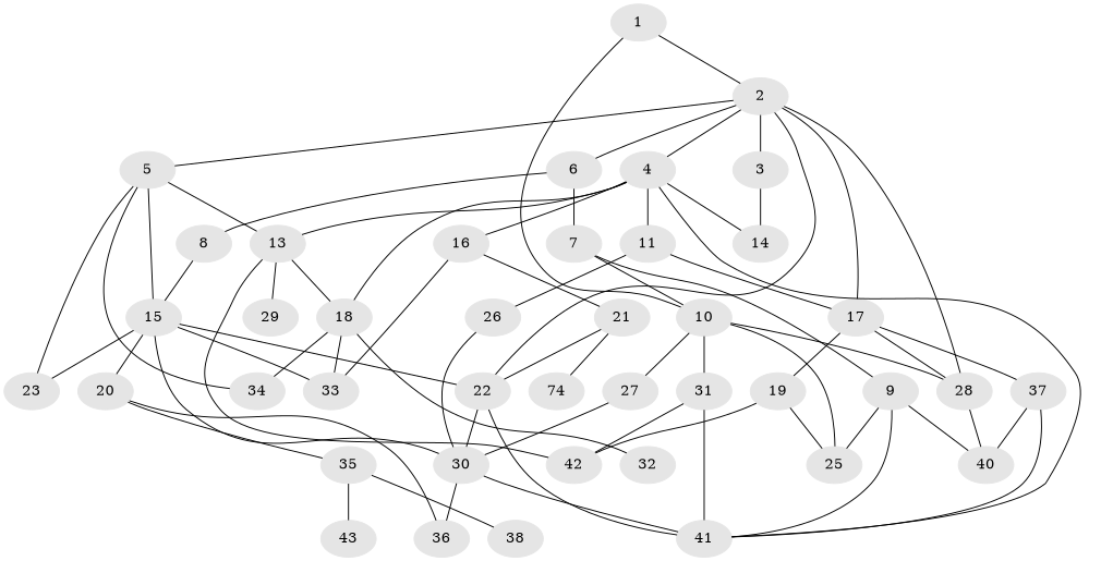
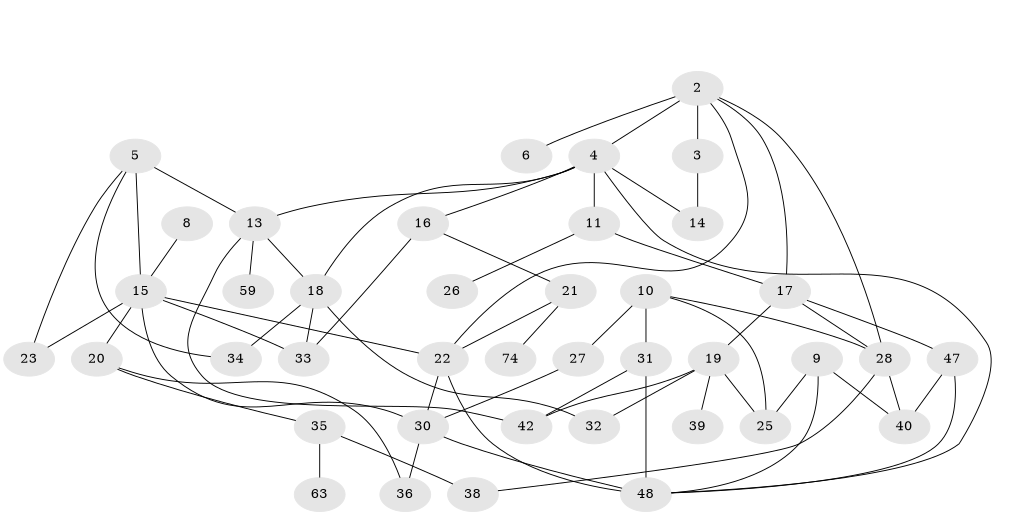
  graph {
    node [color=gray90 style=filled]
    edge [weight=1.0]
-   1
    2
    10
    3
    4
    5
    6
    17
    22
    28
    25
    27
    31
    14
    11
    13
    16
    18
-   41
+   41 [label=48]
    15
    23
    34
-   7
    8
    19
-   37
+   37 [label=47]
    30
    40
    38
    26
-   29
+   29 [label=59]
    42
    33
    21
    32
    20
    9
    35
    36
    n40 [label=74]
-   43
-   1 -- 2
-   1 -- 10
+   39
+   43 [label=63]
    2 -- 3
    2 -- 4
-   2 -- 5
    2 -- 6
    2 -- 17 [weight=2.0]
    2 -- 22
    2 -- 28
    10 -- 28
    10 -- 25
    10 -- 27
    10 -- 31 [weight=2.0]
    3 -- 14
    4 -- 14
    4 -- 11
    4 -- 13
    4 -- 16
    4 -- 18 [weight=2.0]
    4 -- 41
    5 -- 13
    5 -- 15
    5 -- 23
    5 -- 34
-   6 -- 7
-   6 -- 8
    17 -- 28 [weight=2.0]
    17 -- 19
    17 -- 37
    22 -- 41 [weight=2.0]
    22 -- 30 [weight=2.0]
    28 -- 40 [weight=2.0]
+   28 -- 38
    27 -- 30
    31 -- 41
    31 -- 42
    11 -- 17
    11 -- 26
    13 -- 18
    13 -- 29
    13 -- 42
    16 -- 33
    16 -- 21
    18 -- 34
    18 -- 33 [weight=2.0]
    18 -- 32
    15 -- 22
    15 -- 23
    15 -- 30
    15 -- 33
    15 -- 20
-   7 -- 10
-   7 -- 9
    8 -- 15
    19 -- 25
    19 -- 42
+   19 -- 32 [weight=2.0]
+   19 -- 39
    37 -- 41
    37 -- 40
    30 -- 41
    30 -- 36 [weight=2.0]
-   26 -- 30
    21 -- 22
    21 -- n40
    20 -- 35
    20 -- 36
    9 -- 25
    9 -- 41
    9 -- 40
    35 -- 38 [weight=2.0]
    35 -- 43
  }
